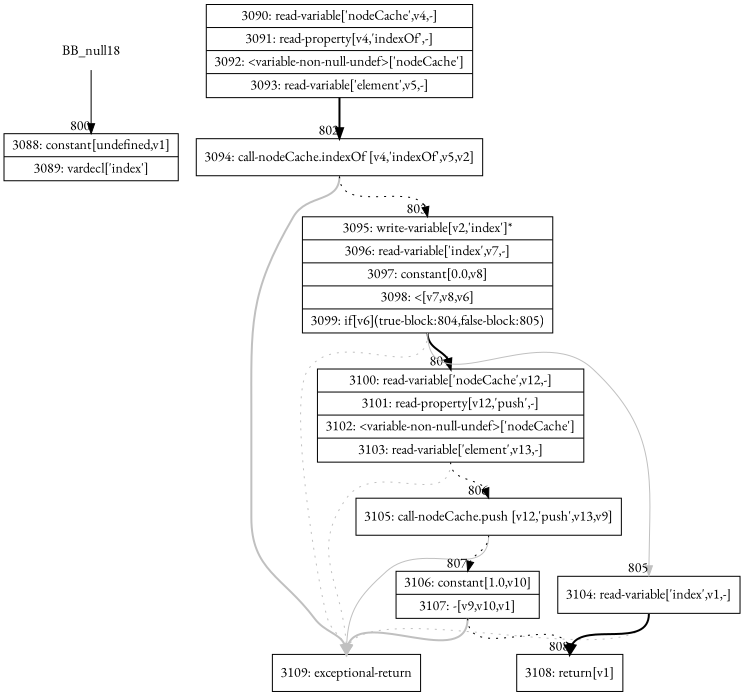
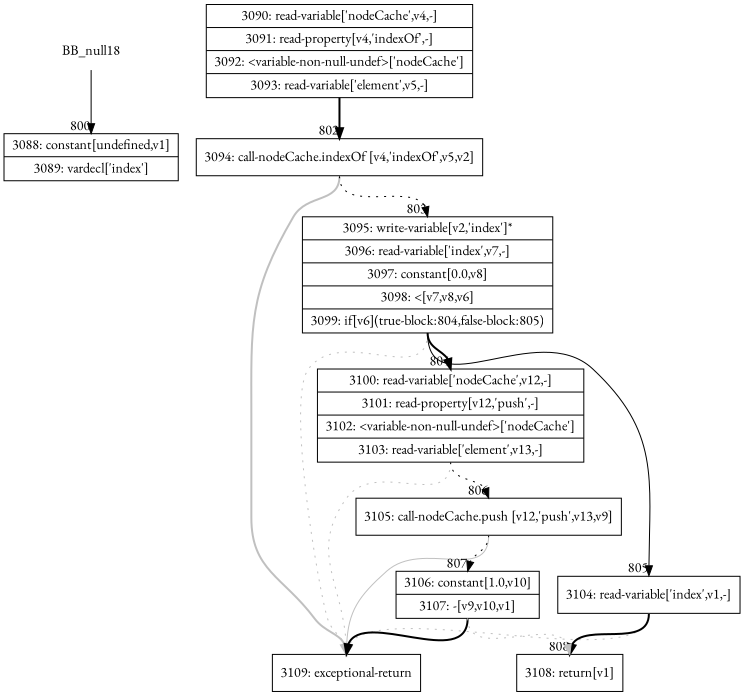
  digraph {
    fontname="EB Garamond"
    rankdir=TD
    node [fontname="EB Garamond" shape=record]
    edge [fontname="EB Garamond" headport=n style=dotted tailport=s]
    n1 [label=BB_null18 shape=none]
    n2 [label="{3088: constant[undefined,v1]|3089: vardecl['index']}"]
    n3 [label="{3090: read-variable['nodeCache',v4,-]|3091: read-property[v4,'indexOf',-]|3092: \<variable-non-null-undef\>['nodeCache']|3093: read-variable['element',v5,-]}"]
    n4 [label="{3094: call-nodeCache.indexOf [v4,'indexOf',v5,v2]}"]
    n5 [label="{3109: exceptional-return}"]
    n6 [label="{3095: write-variable[v2,'index']*|3096: read-variable['index',v7,-]|3097: constant[0.0,v8]|3098: \<[v7,v8,v6]|3099: if[v6](true-block:804,false-block:805)}"]
    n7 [label="{3100: read-variable['nodeCache',v12,-]|3101: read-property[v12,'push',-]|3102: \<variable-non-null-undef\>['nodeCache']|3103: read-variable['element',v13,-]}"]
    n8 [label="{3104: read-variable['index',v1,-]}"]
    n9 [label="{3105: call-nodeCache.push [v12,'push',v13,v9]}"]
    n10 [label="{3108: return[v1]}"]
    n11 [label="{3106: constant[1.0,v10]|3107: -[v9,v10,v1]}"]
    n1 -> n2 [headlabel="    800" style=solid]
    n3 -> n4 [headlabel="      802" style=bold]
    n4 -> n5 [color=gray style=bold]
    n4 -> n6 [headlabel="      803"]
    n6 -> n5 [color=gray]
    n6 -> n7 [headlabel="      804" style=bold]
-   n6 -> n8 [headlabel="      805" style=solid color=gray]
+   n6 -> n8 [headlabel="      805" style=solid]
    n7 -> n5 [color=gray]
    n7 -> n9 [headlabel="      806"]
    n8 -> n5 [color=gray]
    n8 -> n10 [headlabel="      808" style=bold]
    n9 -> n5 [color=gray style=solid]
    n9 -> n11 [headlabel="      807"]
-   n11 -> n5 [color=gray style=bold]
-   n11 -> n10
+   n11 -> n5 [color=black style=bold]
+   n11 -> n10 [color=gray]
  }
